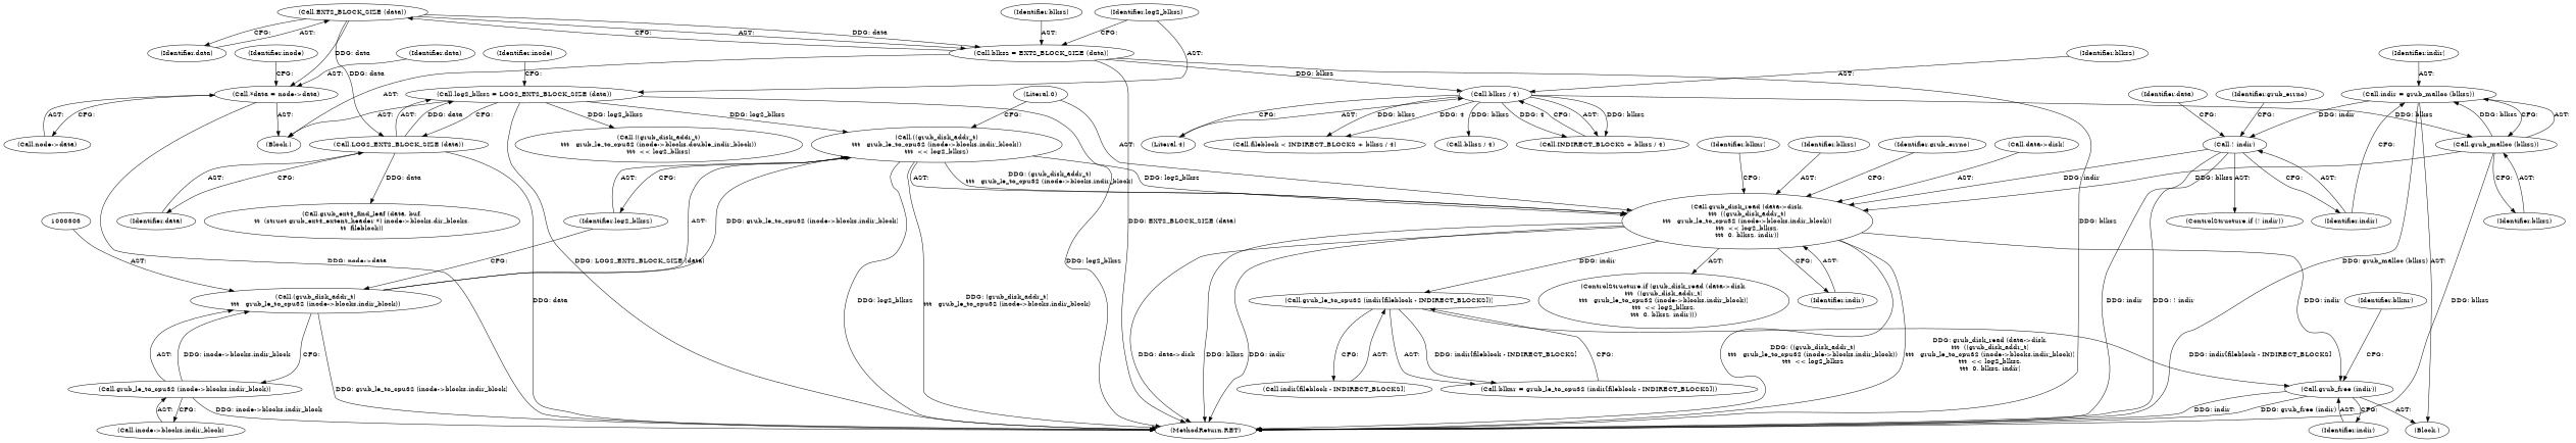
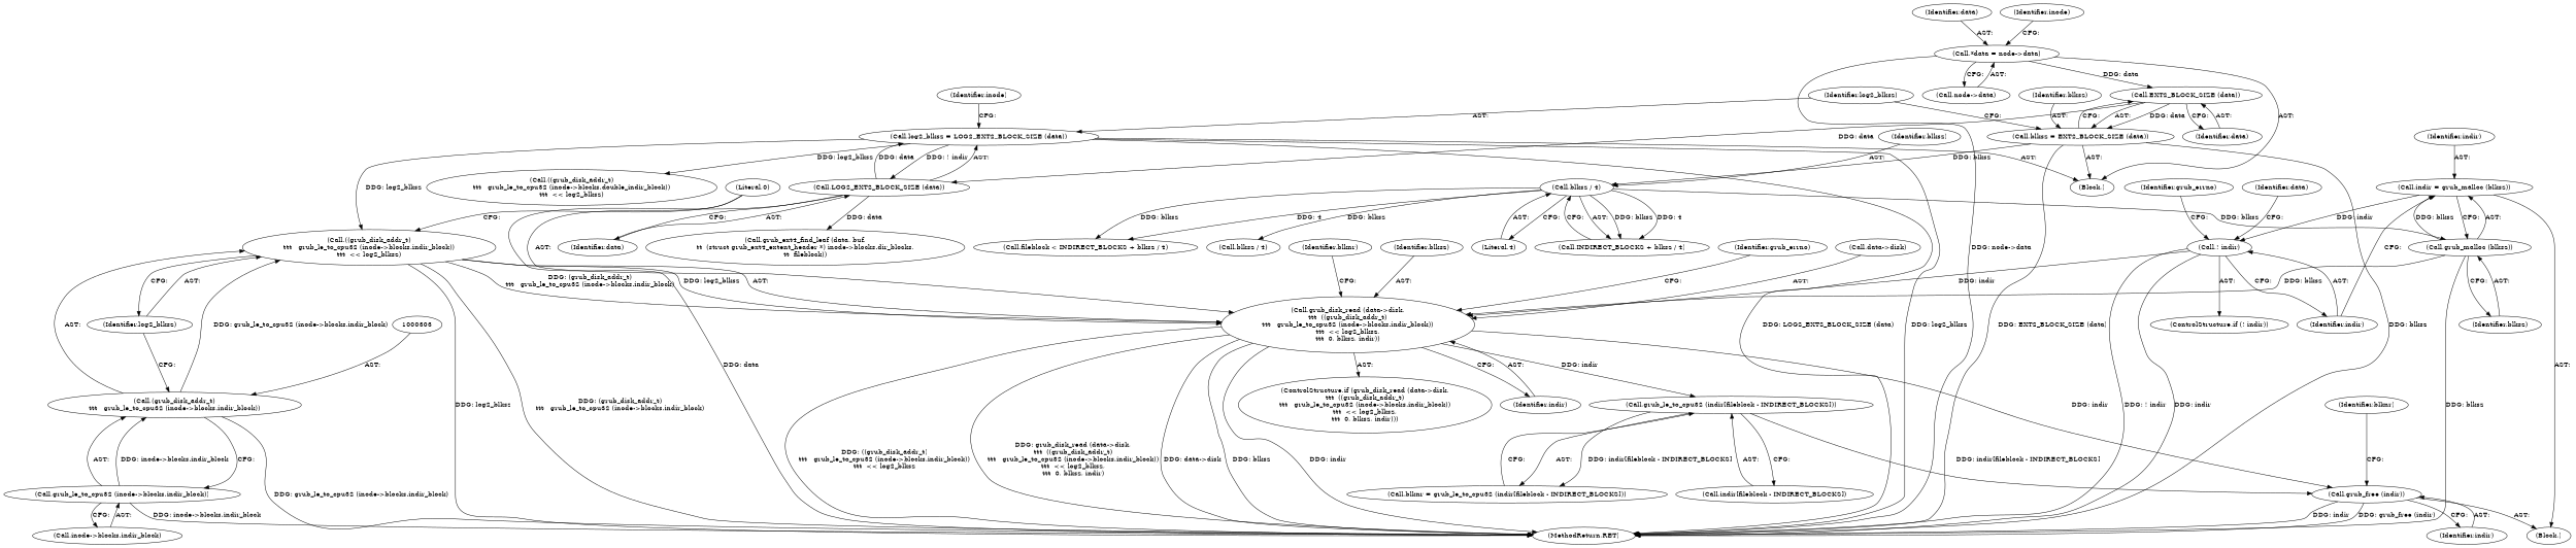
  digraph {
    n1 [label="(Call,grub_free (indir))"]
    n2 [label="(Block,)"]
    n3 [label="(Identifier,indir)"]
    n4 [label="(MethodReturn,RET)"]
    n5 [label="(Call,grub_disk_read (data->disk,\n\t\t\t  ((grub_disk_addr_t)\n\t\t\t   grub_le_to_cpu32 (inode->blocks.indir_block))\n\t\t\t  << log2_blksz,\n\t\t\t  0, blksz, indir))"]
    n6 [label="(Call,grub_le_to_cpu32 (indir[fileblock - INDIRECT_BLOCKS]))"]
    n7 [label="(ControlStructure,if (grub_disk_read (data->disk,\n\t\t\t  ((grub_disk_addr_t)\n\t\t\t   grub_le_to_cpu32 (inode->blocks.indir_block))\n\t\t\t  << log2_blksz,\n\t\t\t  0, blksz, indir)))"]
    n8 [label="(Identifier,indir)"]
    n9 [label="(Call,blknr = grub_le_to_cpu32 (indir[fileblock - INDIRECT_BLOCKS]))"]
    n10 [label="(Call,indir[fileblock - INDIRECT_BLOCKS])"]
    n11 [label="(Call,((grub_disk_addr_t)\n\t\t\t   grub_le_to_cpu32 (inode->blocks.indir_block))\n\t\t\t  << log2_blksz)"]
    n12 [label="(Identifier,log2_blksz)"]
    n13 [label="(Call,(grub_disk_addr_t)\n\t\t\t   grub_le_to_cpu32 (inode->blocks.indir_block))"]
    n14 [label="(Call,grub_le_to_cpu32 (inode->blocks.indir_block))"]
    n15 [label="(Call,inode->blocks.indir_block)"]
    n16 [label="(Call,log2_blksz = LOG2_EXT2_BLOCK_SIZE (data))"]
    n17 [label="(Call,LOG2_EXT2_BLOCK_SIZE (data))"]
    n18 [label="(Block,)"]
    n19 [label="(Call,((grub_disk_addr_t)\n\t\t\t   grub_le_to_cpu32 (inode->blocks.double_indir_block))\n\t\t\t  << log2_blksz)"]
    n20 [label="(Identifier,data)"]
    n21 [label="(Call,grub_ext4_find_leaf (data, buf,\n\t\t  (struct grub_ext4_extent_header *) inode->blocks.dir_blocks,\n\t\t  fileblock))"]
    n22 [label="(Call,EXT2_BLOCK_SIZE (data))"]
    n23 [label="(Call,blksz = EXT2_BLOCK_SIZE (data))"]
    n24 [label="(Identifier,data)"]
    n25 [label="(Call,blksz / 4)"]
    n26 [label="(Call,*data = node->data)"]
    n27 [label="(Call,node->data)"]
    n28 [label="(Call,grub_malloc (blksz))"]
    n29 [label="(Call,indir = grub_malloc (blksz))"]
    n30 [label="(Identifier,blksz)"]
    n31 [label="(Call,! indir)"]
    n32 [label="(Call,fileblock < INDIRECT_BLOCKS + blksz / 4)"]
    n33 [label="(Call,blksz / 4)"]
    n34 [label="(Call,INDIRECT_BLOCKS + blksz / 4)"]
    n35 [label="(Literal,4)"]
    n36 [label="(ControlStructure,if (! indir))"]
    n37 [label="(Identifier,indir)"]
    n38 [label="(Identifier,log2_blksz)"]
    n39 [label="(Identifier,inode)"]
    n40 [label="(Identifier,blknr)"]
    n41 [label="(Identifier,data)"]
    n42 [label="(Identifier,inode)"]
    n43 [label="(Identifier,blksz)"]
    n44 [label="(Literal,0)"]
    n45 [label="(Identifier,blksz)"]
    n46 [label="(Identifier,grub_errno)"]
    n47 [label="(Call,data->disk)"]
    n48 [label="(Identifier,indir)"]
    n49 [label="(Identifier,blksz)"]
    n50 [label="(Identifier,data)"]
    n51 [label="(Identifier,grub_errno)"]
    n52 [label="(Identifier,blknr)"]
    1000303
    n1 -> n2 [label="AST: "]
    n1 -> n3 [label="CFG: "]
    n1 -> n4 [label="DDG: grub_free (indir)"]
    n1 -> n4 [label="DDG: indir"]
    n3 -> n1 [label="AST: "]
    n5 -> n1 [label="DDG: indir"]
    n5 -> n4 [label="DDG: data->disk"]
    n5 -> n4 [label="DDG: blksz"]
    n5 -> n4 [label="DDG: indir"]
    n5 -> n4 [label="DDG: ((grub_disk_addr_t)\n\t\t\t   grub_le_to_cpu32 (inode->blocks.indir_block))\n\t\t\t  << log2_blksz"]
    n5 -> n4 [label="DDG: grub_disk_read (data->disk,\n\t\t\t  ((grub_disk_addr_t)\n\t\t\t   grub_le_to_cpu32 (inode->blocks.indir_block))\n\t\t\t  << log2_blksz,\n\t\t\t  0, blksz, indir)"]
    n5 -> n6 [label="DDG: indir"]
    n5 -> n7 [label="AST: "]
    n5 -> n8 [label="CFG: "]
    n6 -> n1 [label="DDG: indir[fileblock - INDIRECT_BLOCKS]"]
    n6 -> n9 [label="AST: "]
    n6 -> n9 [label="DDG: indir[fileblock - INDIRECT_BLOCKS]"]
    n6 -> n10 [label="CFG: "]
    n8 -> n5 [label="AST: "]
    n9 -> n6 [label="CFG: "]
    n10 -> n6 [label="AST: "]
    n11 -> n4 [label="DDG: log2_blksz"]
    n11 -> n4 [label="DDG: (grub_disk_addr_t)\n\t\t\t   grub_le_to_cpu32 (inode->blocks.indir_block)"]
    n11 -> n5 [label="AST: "]
    n11 -> n5 [label="DDG: (grub_disk_addr_t)\n\t\t\t   grub_le_to_cpu32 (inode->blocks.indir_block)"]
    n11 -> n5 [label="DDG: log2_blksz"]
    n11 -> n12 [label="CFG: "]
    n12 -> n11 [label="AST: "]
    n12 -> n13 [label="CFG: "]
    n13 -> n4 [label="DDG: grub_le_to_cpu32 (inode->blocks.indir_block)"]
    n13 -> n11 [label="AST: "]
    n13 -> n11 [label="DDG: grub_le_to_cpu32 (inode->blocks.indir_block)"]
    n13 -> n14 [label="CFG: "]
    n14 -> n4 [label="DDG: inode->blocks.indir_block"]
    n14 -> n13 [label="AST: "]
    n14 -> n13 [label="DDG: inode->blocks.indir_block"]
    n14 -> n15 [label="CFG: "]
    n15 -> n14 [label="AST: "]
    n16 -> n4 [label="DDG: LOG2_EXT2_BLOCK_SIZE (data)"]
    n16 -> n4 [label="DDG: log2_blksz"]
    n16 -> n11 [label="DDG: log2_blksz"]
-   n16 -> n17 [label="CFG: "]
+   n16 -> n17 [label="DDG: ! indir"]
    n16 -> n18 [label="AST: "]
    n16 -> n19 [label="DDG: log2_blksz"]
    n17 -> n4 [label="DDG: data"]
    n17 -> n16 [label="AST: "]
    n17 -> n16 [label="DDG: data"]
    n17 -> n20 [label="CFG: "]
    n17 -> n21 [label="DDG: data"]
    n20 -> n17 [label="AST: "]
    n22 -> n17 [label="DDG: data"]
    n22 -> n23 [label="AST: "]
    n22 -> n23 [label="DDG: data"]
    n22 -> n24 [label="CFG: "]
    n23 -> n4 [label="DDG: EXT2_BLOCK_SIZE (data)"]
    n23 -> n4 [label="DDG: blksz"]
    n23 -> n18 [label="AST: "]
    n23 -> n22 [label="CFG: "]
    n23 -> n25 [label="DDG: blksz"]
    n24 -> n22 [label="AST: "]
    n25 -> n28 [label="DDG: blksz"]
    n25 -> n32 [label="DDG: blksz"]
    n25 -> n32 [label="DDG: 4"]
    n25 -> n33 [label="DDG: blksz"]
    n25 -> n34 [label="AST: "]
    n25 -> n34 [label="DDG: blksz"]
    n25 -> n34 [label="DDG: 4"]
    n25 -> n35 [label="CFG: "]
    n26 -> n4 [label="DDG: node->data"]
    n26 -> n18 [label="AST: "]
-   n22 -> n26 [label="DDG: data"]
+   n26 -> n22 [label="DDG: data"]
    n26 -> n27 [label="CFG: "]
    n27 -> n26 [label="AST: "]
    n28 -> n4 [label="DDG: blksz"]
    n28 -> n5 [label="DDG: blksz"]
    n28 -> n29 [label="AST: "]
    n28 -> n29 [label="DDG: blksz"]
    n28 -> n30 [label="CFG: "]
    n29 -> n2 [label="AST: "]
-   n29 -> n4 [label="DDG: grub_malloc (blksz)"]
    n29 -> n28 [label="CFG: "]
    n29 -> n31 [label="DDG: indir"]
    n30 -> n28 [label="AST: "]
    n31 -> n4 [label="DDG: ! indir"]
    n31 -> n4 [label="DDG: indir"]
    n31 -> n5 [label="DDG: indir"]
    n31 -> n36 [label="AST: "]
    n31 -> n37 [label="CFG: "]
    n34 -> n25 [label="CFG: "]
    n35 -> n25 [label="AST: "]
    n37 -> n29 [label="CFG: "]
    n37 -> n31 [label="AST: "]
    n38 -> n16 [label="AST: "]
    n38 -> n23 [label="CFG: "]
    n39 -> n16 [label="CFG: "]
    n40 -> n5 [label="CFG: "]
    n41 -> n26 [label="AST: "]
    n42 -> n26 [label="CFG: "]
    n43 -> n23 [label="AST: "]
    n44 -> n5 [label="AST: "]
    n44 -> n11 [label="CFG: "]
    n45 -> n5 [label="AST: "]
    n46 -> n5 [label="CFG: "]
    n47 -> n5 [label="AST: "]
    n48 -> n29 [label="AST: "]
    n49 -> n25 [label="AST: "]
    n50 -> n31 [label="CFG: "]
    n51 -> n31 [label="CFG: "]
    n52 -> n1 [label="CFG: "]
    1000303 -> n13 [label="AST: "]
  }
